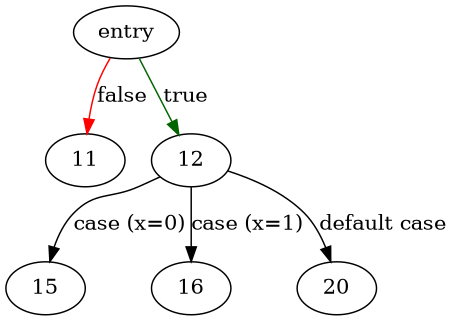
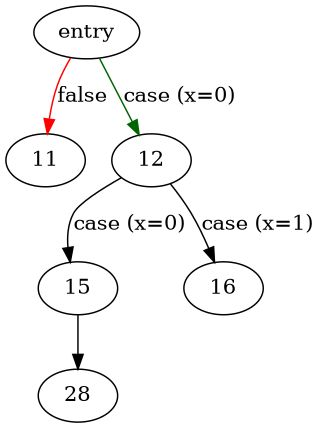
  digraph {
    n1 [label=entry]
    11
    12
    15
    16
-   20
+   28
    n1 -> 11 [color=red label=false]
-   n1 -> 12 [color=darkgreen label=true]
+   n1 -> 12 [color=darkgreen label="case (x=0)"]
    12 -> 15 [label="case (x=0)"]
    12 -> 16 [label="case (x=1)"]
-   12 -> 20 [label="default case"]
+   15 -> 28
  }
